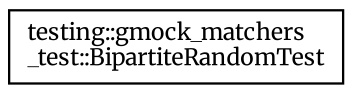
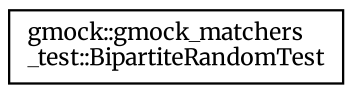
  digraph {
    rankdir=TB
    fontname=Merriweather
-   n1 [color=black fillcolor=white fontname=Merriweather fontsize=10 height=0.2 label="testing::gmock_matchers\l_test::BipartiteRandomTest" shape=record style=filled width=0.4]
+   n1 [color=black fillcolor=white fontname=Merriweather fontsize=10 height=0.2 label="gmock::gmock_matchers\l_test::BipartiteRandomTest" shape=record style=filled width=0.4]
  }
